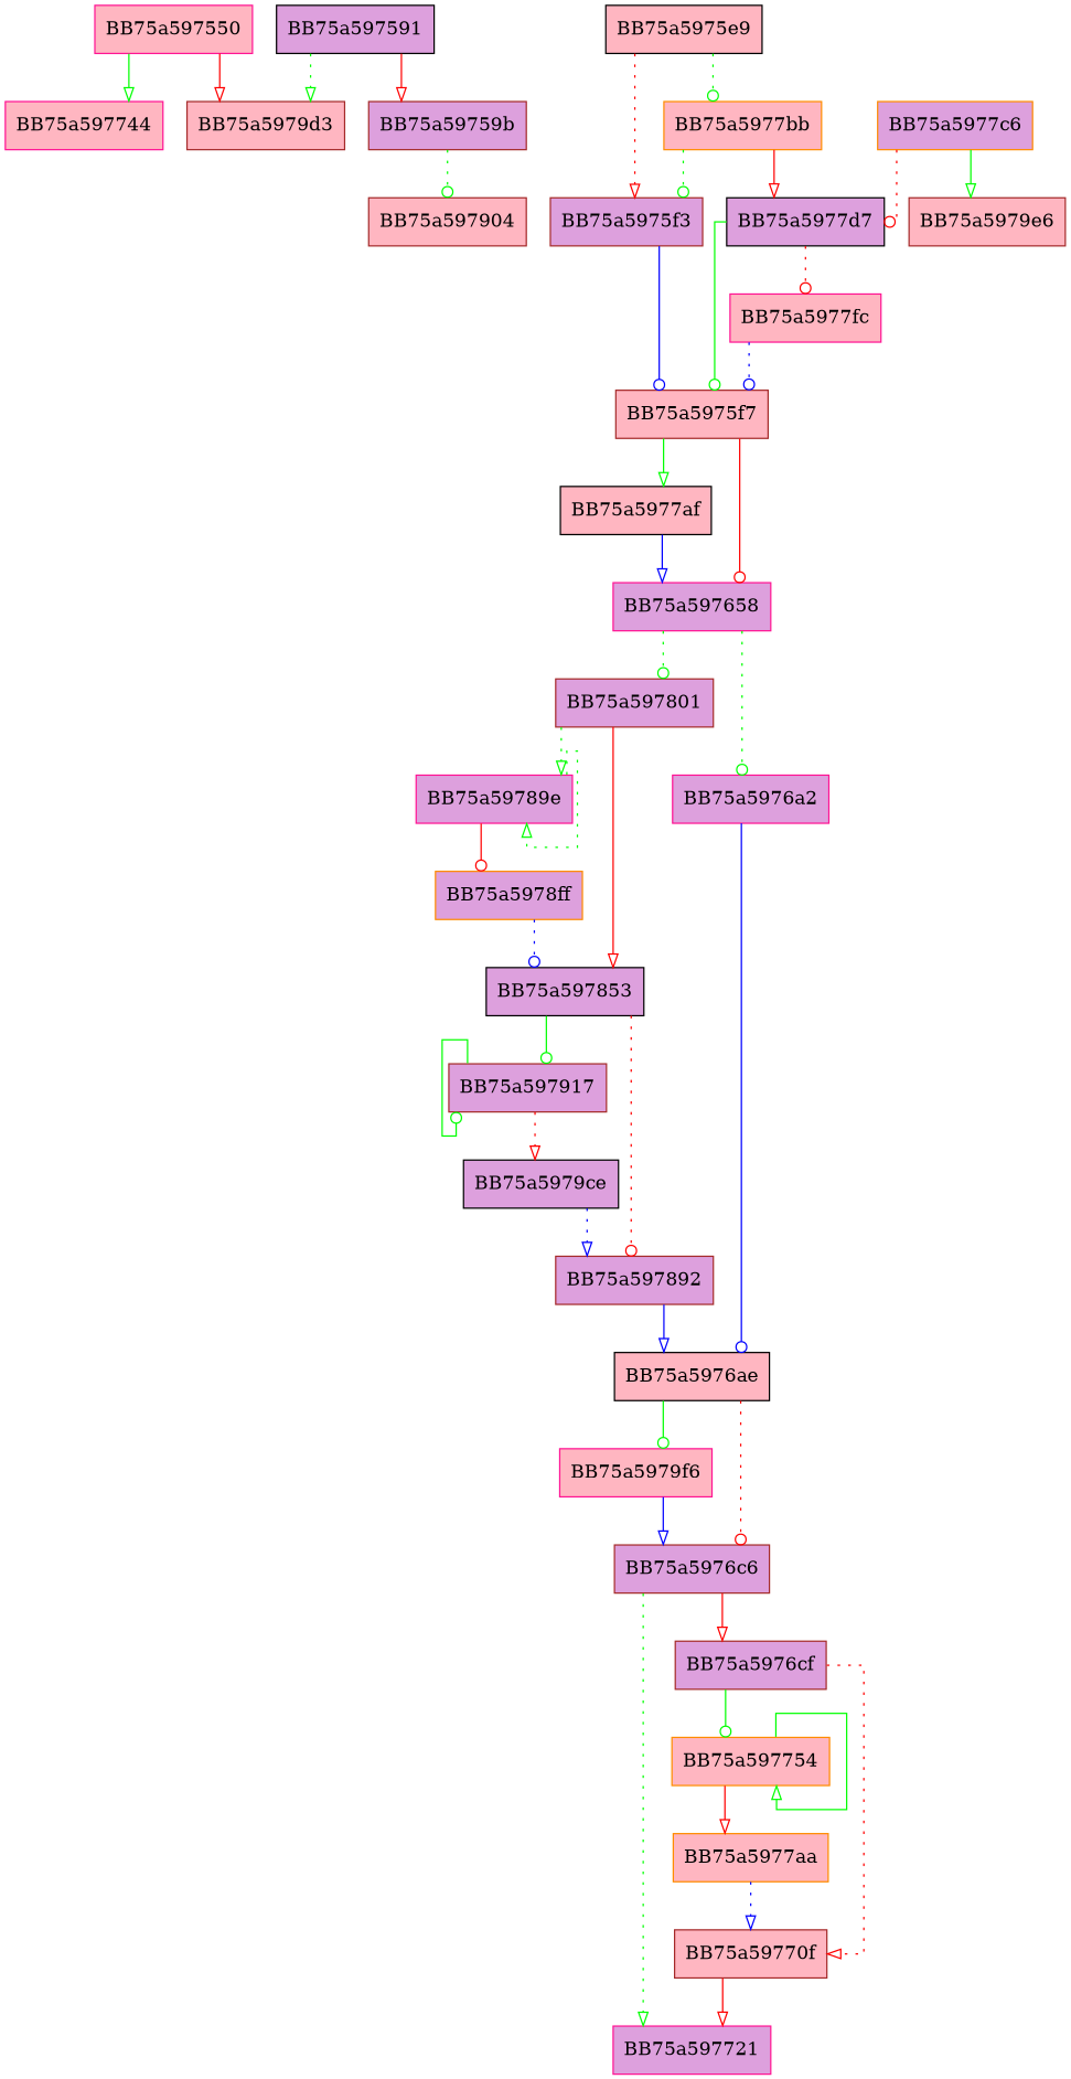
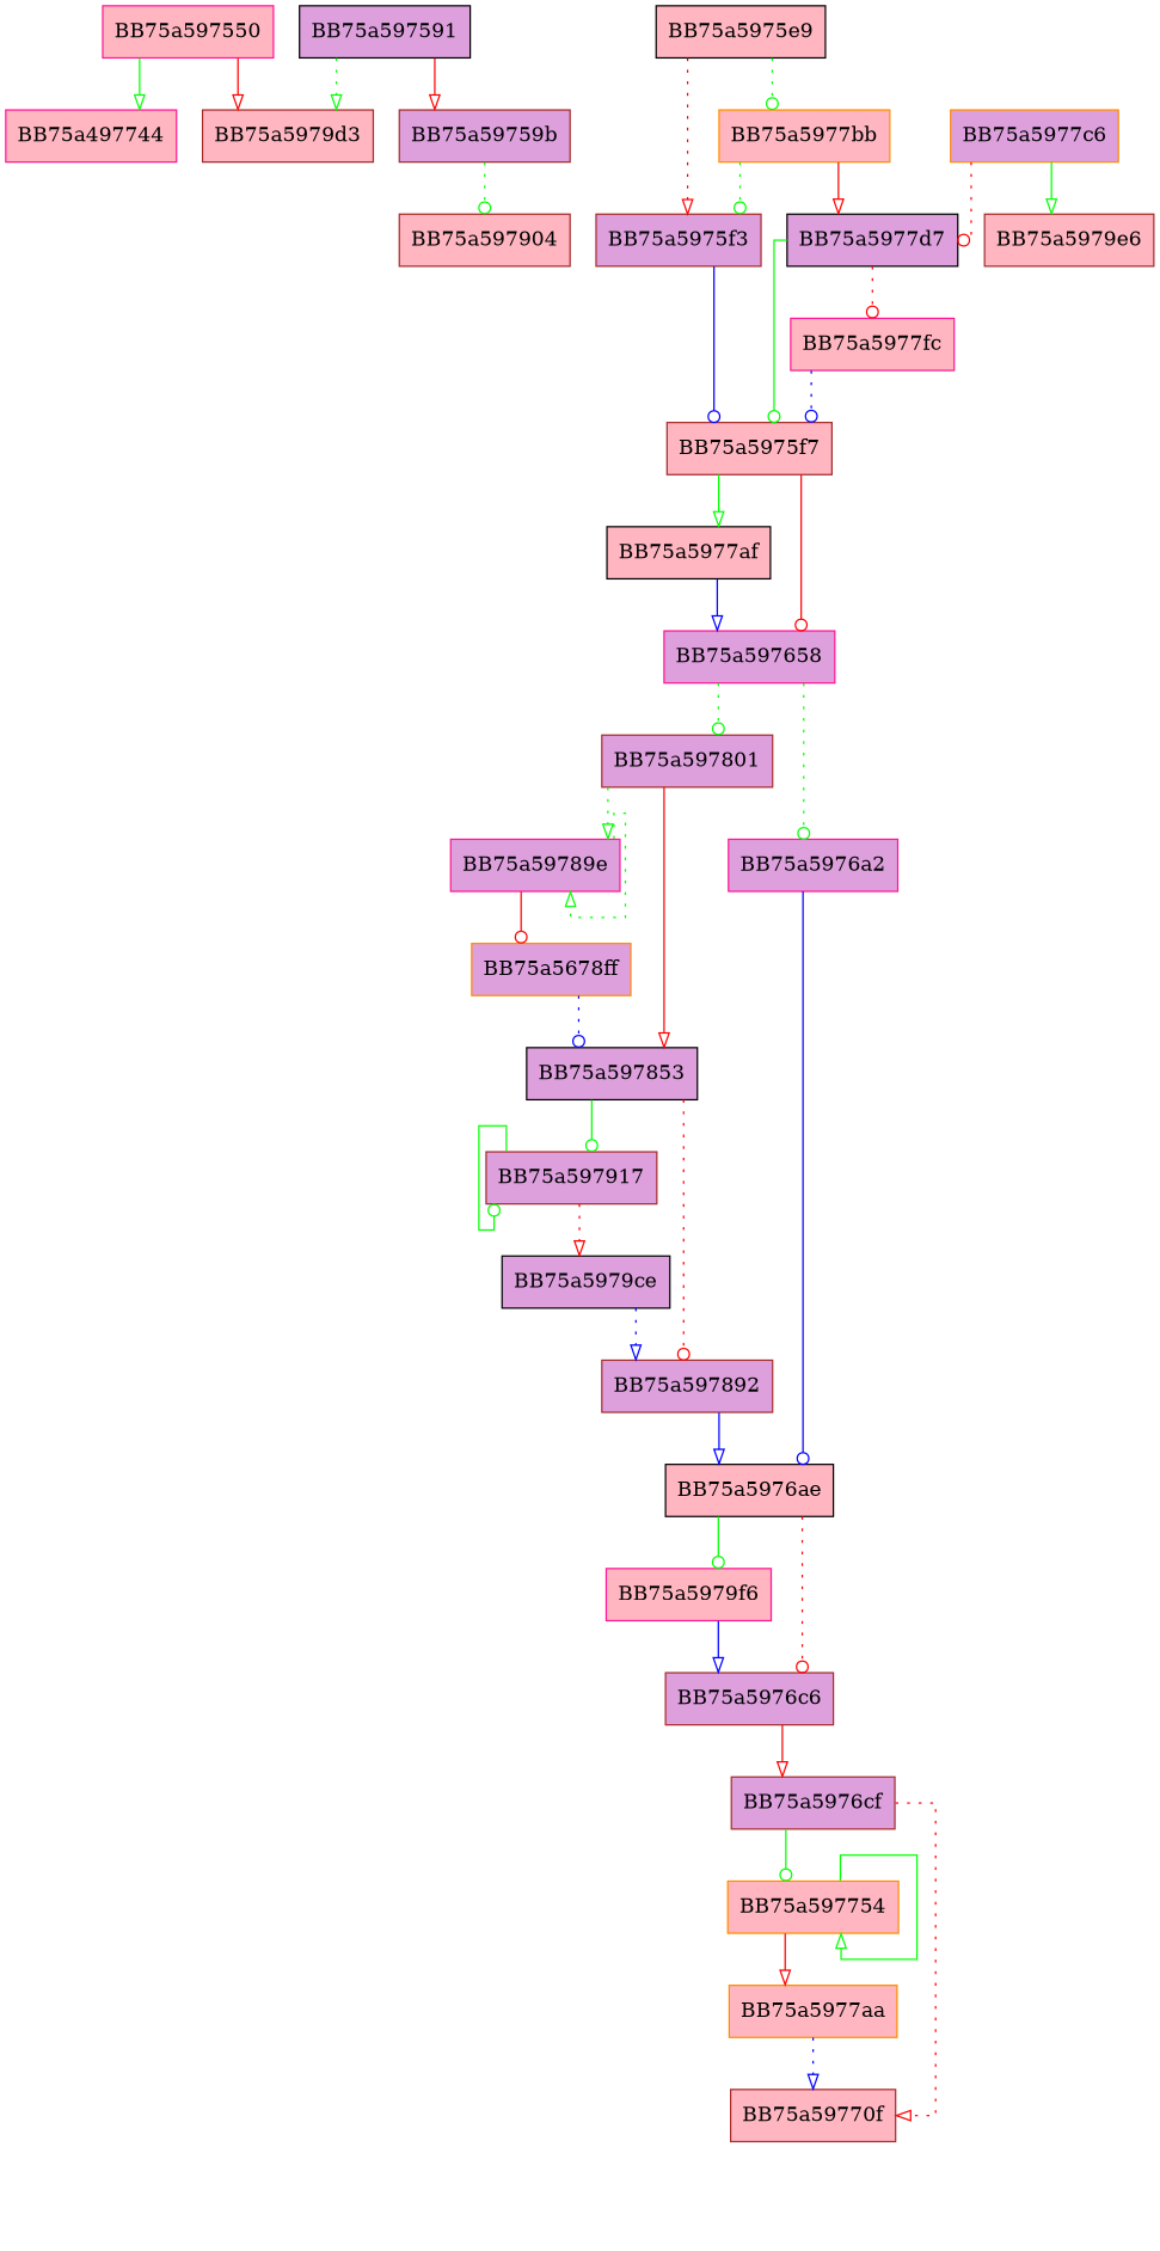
  digraph {
    splines=ortho
    node [color=brown fillcolor=plum shape=box style=filled]
    edge [arrowhead=onormal color=green style=solid]
    BB75a597550 [color=deeppink fillcolor=lightpink]
-   BB75a597744 [color=deeppink fillcolor=lightpink]
+   BB75a597744 [color=deeppink fillcolor=lightpink label=BB75a497744]
    BB75a5979d3 [fillcolor=lightpink]
    BB75a597591 [color=black]
    BB75a59759b
    BB75a597904 [fillcolor=lightpink]
    BB75a5975f7 [fillcolor=lightpink]
    BB75a5975f3
    BB75a5975e9 [color=black fillcolor=lightpink]
    BB75a5977bb [color=darkorange fillcolor=lightpink]
    BB75a5977af [color=black fillcolor=lightpink]
    BB75a597658 [color=deeppink]
    BB75a5977d7 [color=black]
    BB75a5977c6 [color=darkorange]
    BB75a5979e6 [fillcolor=lightpink]
    n16 [label=BB75a597801]
    BB75a5976a2 [color=deeppink]
    BB75a59789e [color=deeppink]
    BB75a597853 [color=black]
    BB75a5976ae [color=black fillcolor=lightpink]
-   BB75a5978ff [color=darkorange]
+   BB75a5978ff [color=darkorange label=BB75a5678ff]
    BB75a597917
    BB75a597892
    BB75a5979f6 [color=deeppink fillcolor=lightpink]
    BB75a5976c6
-   BB75a597721 [color=deeppink]
    BB75a5976cf
    BB75a597754 [color=darkorange fillcolor=lightpink]
    BB75a59770f [fillcolor=lightpink]
    BB75a5977aa [color=darkorange fillcolor=lightpink]
    BB75a5977fc [color=deeppink fillcolor=lightpink]
    BB75a5979ce [color=black]
    BB75a597550 -> BB75a597744
    BB75a597550 -> BB75a5979d3 [color=red]
    BB75a597591 -> BB75a5979d3 [style=dotted]
    BB75a597591 -> BB75a59759b [color=red]
    BB75a59759b -> BB75a597904 [arrowhead=odot style=dotted]
    BB75a5975f7 -> BB75a5977af
    BB75a5975f7 -> BB75a597658 [arrowhead=odot color=red]
    BB75a5975f3 -> BB75a5975f7 [arrowhead=odot color=blue]
    BB75a5975e9 -> BB75a5975f3 [color=red style=dotted]
    BB75a5975e9 -> BB75a5977bb [arrowhead=odot style=dotted]
    BB75a5977bb -> BB75a5975f3 [arrowhead=odot style=dotted]
    BB75a5977bb -> BB75a5977d7 [color=red]
    BB75a5977af -> BB75a597658 [color=blue]
    BB75a597658 -> n16 [arrowhead=odot style=dotted]
    BB75a597658 -> BB75a5976a2 [arrowhead=odot style=dotted]
    BB75a5977d7 -> BB75a5975f7 [arrowhead=odot]
    BB75a5977d7 -> BB75a5977fc [arrowhead=odot color=red style=dotted]
    BB75a5977c6 -> BB75a5977d7 [arrowhead=odot color=red style=dotted]
    BB75a5977c6 -> BB75a5979e6
    n16 -> BB75a59789e [style=dotted]
    n16 -> BB75a597853 [color=red]
    BB75a5976a2 -> BB75a5976ae [arrowhead=odot color=blue]
    BB75a59789e -> BB75a59789e [style=dotted]
    BB75a59789e -> BB75a5978ff [arrowhead=odot color=red]
    BB75a597853 -> BB75a597917 [arrowhead=odot]
    BB75a597853 -> BB75a597892 [arrowhead=odot color=red style=dotted]
    BB75a5976ae -> BB75a5979f6 [arrowhead=odot]
    BB75a5976ae -> BB75a5976c6 [arrowhead=odot color=red style=dotted]
    BB75a5978ff -> BB75a597853 [arrowhead=odot color=blue style=dotted]
    BB75a597917 -> BB75a597917 [arrowhead=odot]
    BB75a597917 -> BB75a5979ce [color=red style=dotted]
    BB75a597892 -> BB75a5976ae [color=blue]
    BB75a5979f6 -> BB75a5976c6 [color=blue]
-   BB75a5976c6 -> BB75a597721 [style=dotted]
    BB75a5976c6 -> BB75a5976cf [color=red]
    BB75a5976cf -> BB75a597754 [arrowhead=odot]
    BB75a5976cf -> BB75a59770f [color=red style=dotted]
    BB75a597754 -> BB75a597754
    BB75a597754 -> BB75a5977aa [color=red]
-   BB75a59770f -> BB75a597721 [color=red]
    BB75a5977aa -> BB75a59770f [color=blue style=dotted]
    BB75a5977fc -> BB75a5975f7 [arrowhead=odot color=blue style=dotted]
    BB75a5979ce -> BB75a597892 [color=blue style=dotted]
  }
